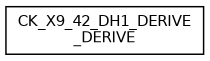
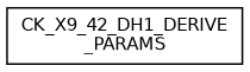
  digraph {
    rankdir=TB
-   n1 [color=black fillcolor=white fontname=Helvetica fontsize=10 height=0.2 label="CK_X9_42_DH1_DERIVE\l_DERIVE" shape=record style=filled width=0.4]
+   n1 [color=black fillcolor=white fontname=Helvetica fontsize=10 height=0.2 label="CK_X9_42_DH1_DERIVE\l_PARAMS" shape=record style=filled width=0.4]
  }
